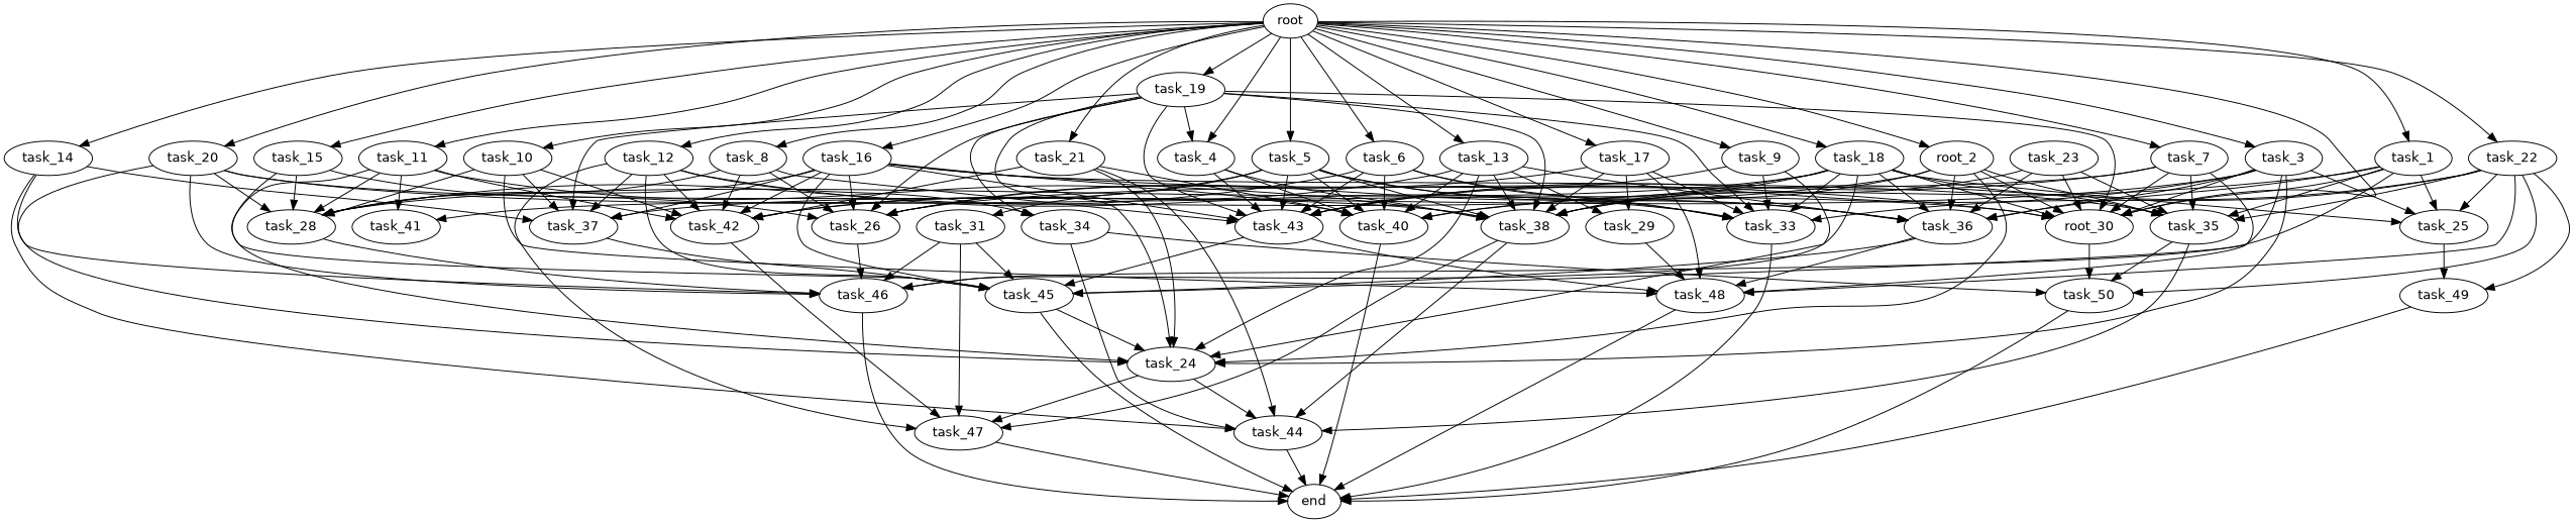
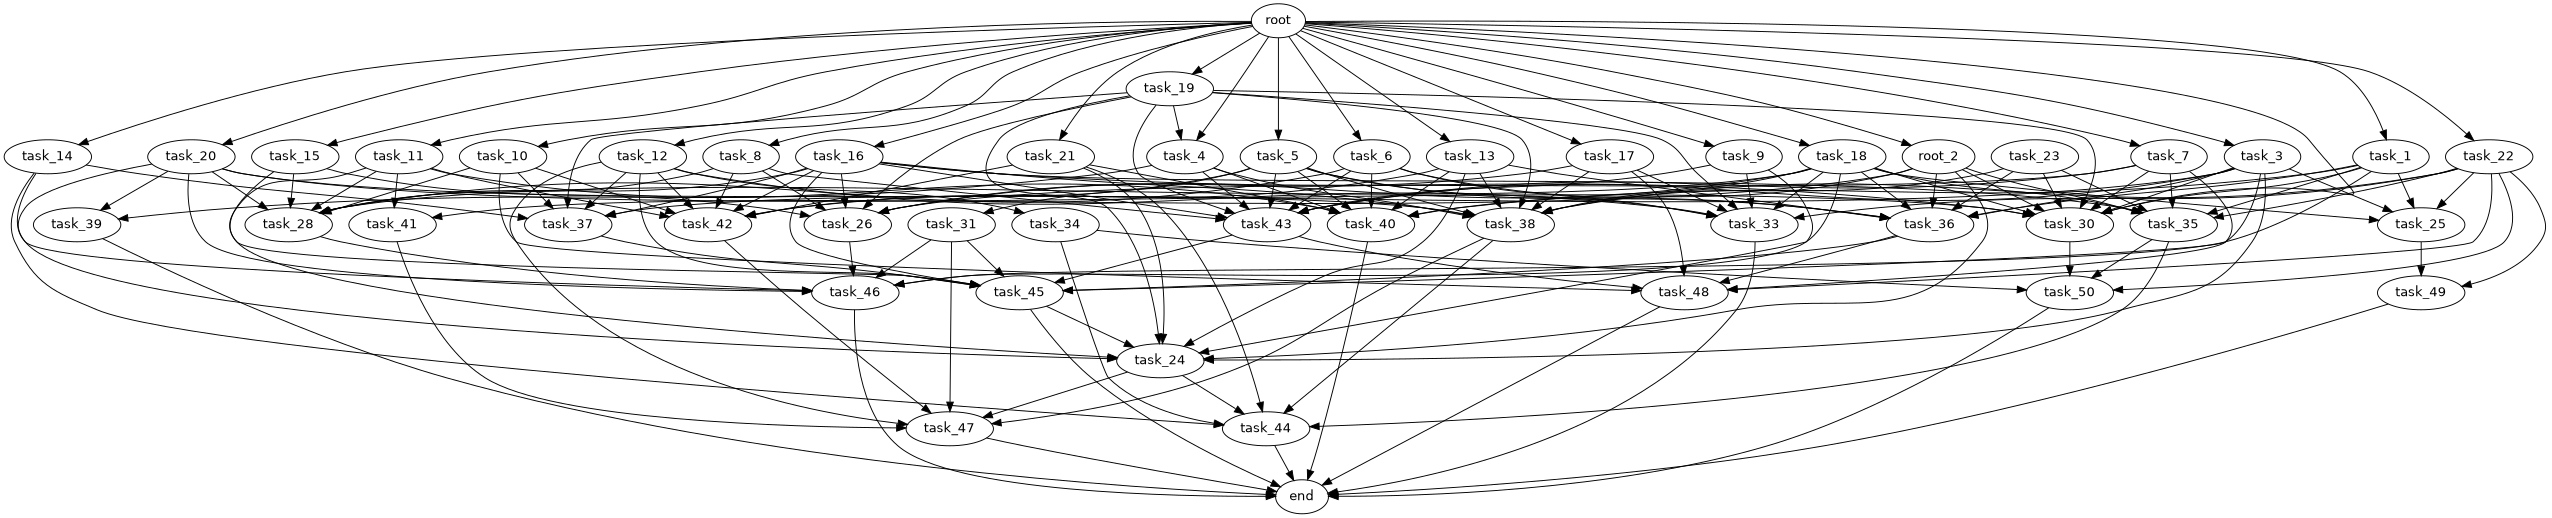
  digraph {
    fontname="DejaVu Sans"
    node [fontname="DejaVu Sans"]
    edge [fontname="DejaVu Sans"]
    root
    task_1
    n3 [label=root_2]
    task_3
    task_4
    task_5
    task_6
    task_7
    task_8
    task_9
    task_10
    task_11
    task_12
    task_13
    task_14
    task_15
    task_16
    task_17
    task_18
    task_19
    task_20
    task_21
    task_22
-   task_30 [label=root_30]
+   task_30
    task_25
    task_35
    task_36
    task_40
    task_46
    task_24
    task_41
    task_37
    task_43
    task_45
    task_38
+   task_39
    task_31
    task_33
    task_42
    task_28
    task_26
    task_48
    task_34
    task_47
-   task_29
    task_44
    task_49
    task_50
    task_23
    end
    root -> task_1
    root -> n3
    root -> task_3
    root -> task_4
    root -> task_5
    root -> task_6
    root -> task_7
    root -> task_8
    root -> task_9
    root -> task_10
    root -> task_11
    root -> task_12
    root -> task_13
    root -> task_14
    root -> task_15
    root -> task_16
    root -> task_17
    root -> task_18
    root -> task_19
    root -> task_20
    root -> task_21
    root -> task_22
    root -> task_30
    task_1 -> task_30
    task_1 -> task_25
    task_1 -> task_35
    task_1 -> task_36
    task_1 -> task_40
    task_1 -> task_46
    n3 -> task_30
    n3 -> task_35
    n3 -> task_36
    n3 -> task_40
    n3 -> task_24
    n3 -> task_41
    task_3 -> task_30
    task_3 -> task_25
    task_3 -> task_36
    task_3 -> task_24
    task_3 -> task_37
    task_3 -> task_43
    task_3 -> task_45
    task_4 -> task_40
    task_4 -> task_43
    task_4 -> task_38
+   task_4 -> task_39
    task_5 -> task_36
    task_5 -> task_40
    task_5 -> task_43
    task_5 -> task_38
    task_5 -> task_31
    task_5 -> task_33
    task_5 -> task_42
    task_6 -> task_36
    task_6 -> task_40
    task_6 -> task_43
    task_6 -> task_33
    task_6 -> task_28
    task_7 -> task_30
    task_7 -> task_35
    task_7 -> task_43
    task_7 -> task_26
    task_7 -> task_48
    task_8 -> task_43
    task_8 -> task_42
    task_8 -> task_28
    task_8 -> task_26
    task_9 -> task_24
    task_9 -> task_43
    task_9 -> task_33
    task_10 -> task_37
    task_10 -> task_42
    task_10 -> task_28
    task_10 -> task_48
    task_11 -> task_40
    task_11 -> task_24
    task_11 -> task_41
    task_11 -> task_42
    task_11 -> task_28
    task_12 -> task_37
    task_12 -> task_45
    task_12 -> task_33
    task_12 -> task_42
    task_12 -> task_34
    task_12 -> task_47
    task_13 -> task_36
    task_13 -> task_40
    task_13 -> task_24
    task_13 -> task_38
    task_13 -> task_42
-   task_13 -> task_29
    task_14 -> task_46
    task_14 -> task_37
    task_14 -> task_44
    task_15 -> task_45
    task_15 -> task_28
    task_15 -> task_26
    task_16 -> task_30
    task_16 -> task_35
    task_16 -> task_37
    task_16 -> task_43
    task_16 -> task_45
    task_16 -> task_38
    task_16 -> task_42
    task_16 -> task_28
    task_16 -> task_26
    task_17 -> task_38
    task_17 -> task_33
    task_17 -> task_26
    task_17 -> task_48
-   task_17 -> task_29
    task_18 -> task_30
    task_18 -> task_25
    task_18 -> task_35
    task_18 -> task_36
    task_18 -> task_46
    task_18 -> task_38
    task_18 -> task_33
    task_18 -> task_28
    task_18 -> task_26
    task_19 -> task_4
    task_19 -> task_30
    task_19 -> task_24
    task_19 -> task_37
    task_19 -> task_43
    task_19 -> task_38
    task_19 -> task_33
    task_19 -> task_26
-   task_19 -> task_34
    task_20 -> task_30
    task_20 -> task_46
    task_20 -> task_24
    task_20 -> task_38
+   task_20 -> task_39
    task_20 -> task_28
    task_21 -> task_40
    task_21 -> task_24
    task_21 -> task_42
    task_21 -> task_44
    task_22 -> task_25
    task_22 -> task_35
    task_22 -> task_38
    task_22 -> task_33
    task_22 -> task_48
    task_22 -> task_49
    task_22 -> task_50
    task_30 -> task_50
    task_25 -> task_49
    task_35 -> task_44
    task_35 -> task_50
    task_36 -> task_45
    task_36 -> task_48
    task_40 -> end
    task_46 -> end
    task_24 -> task_47
    task_24 -> task_44
+   task_41 -> task_47
    task_37 -> task_45
    task_43 -> task_45
    task_43 -> task_48
    task_45 -> task_24
    task_45 -> end
    task_38 -> task_47
    task_38 -> task_44
+   task_39 -> end
    task_31 -> task_46
    task_31 -> task_45
    task_31 -> task_47
    task_33 -> end
    task_42 -> task_47
    task_28 -> task_46
    task_26 -> task_46
    task_48 -> end
    task_34 -> task_44
    task_34 -> task_50
    task_47 -> end
-   task_29 -> task_48
    task_44 -> end
    task_49 -> end
    task_50 -> end
    task_23 -> task_30
    task_23 -> task_35
    task_23 -> task_36
    task_23 -> task_38
  }
